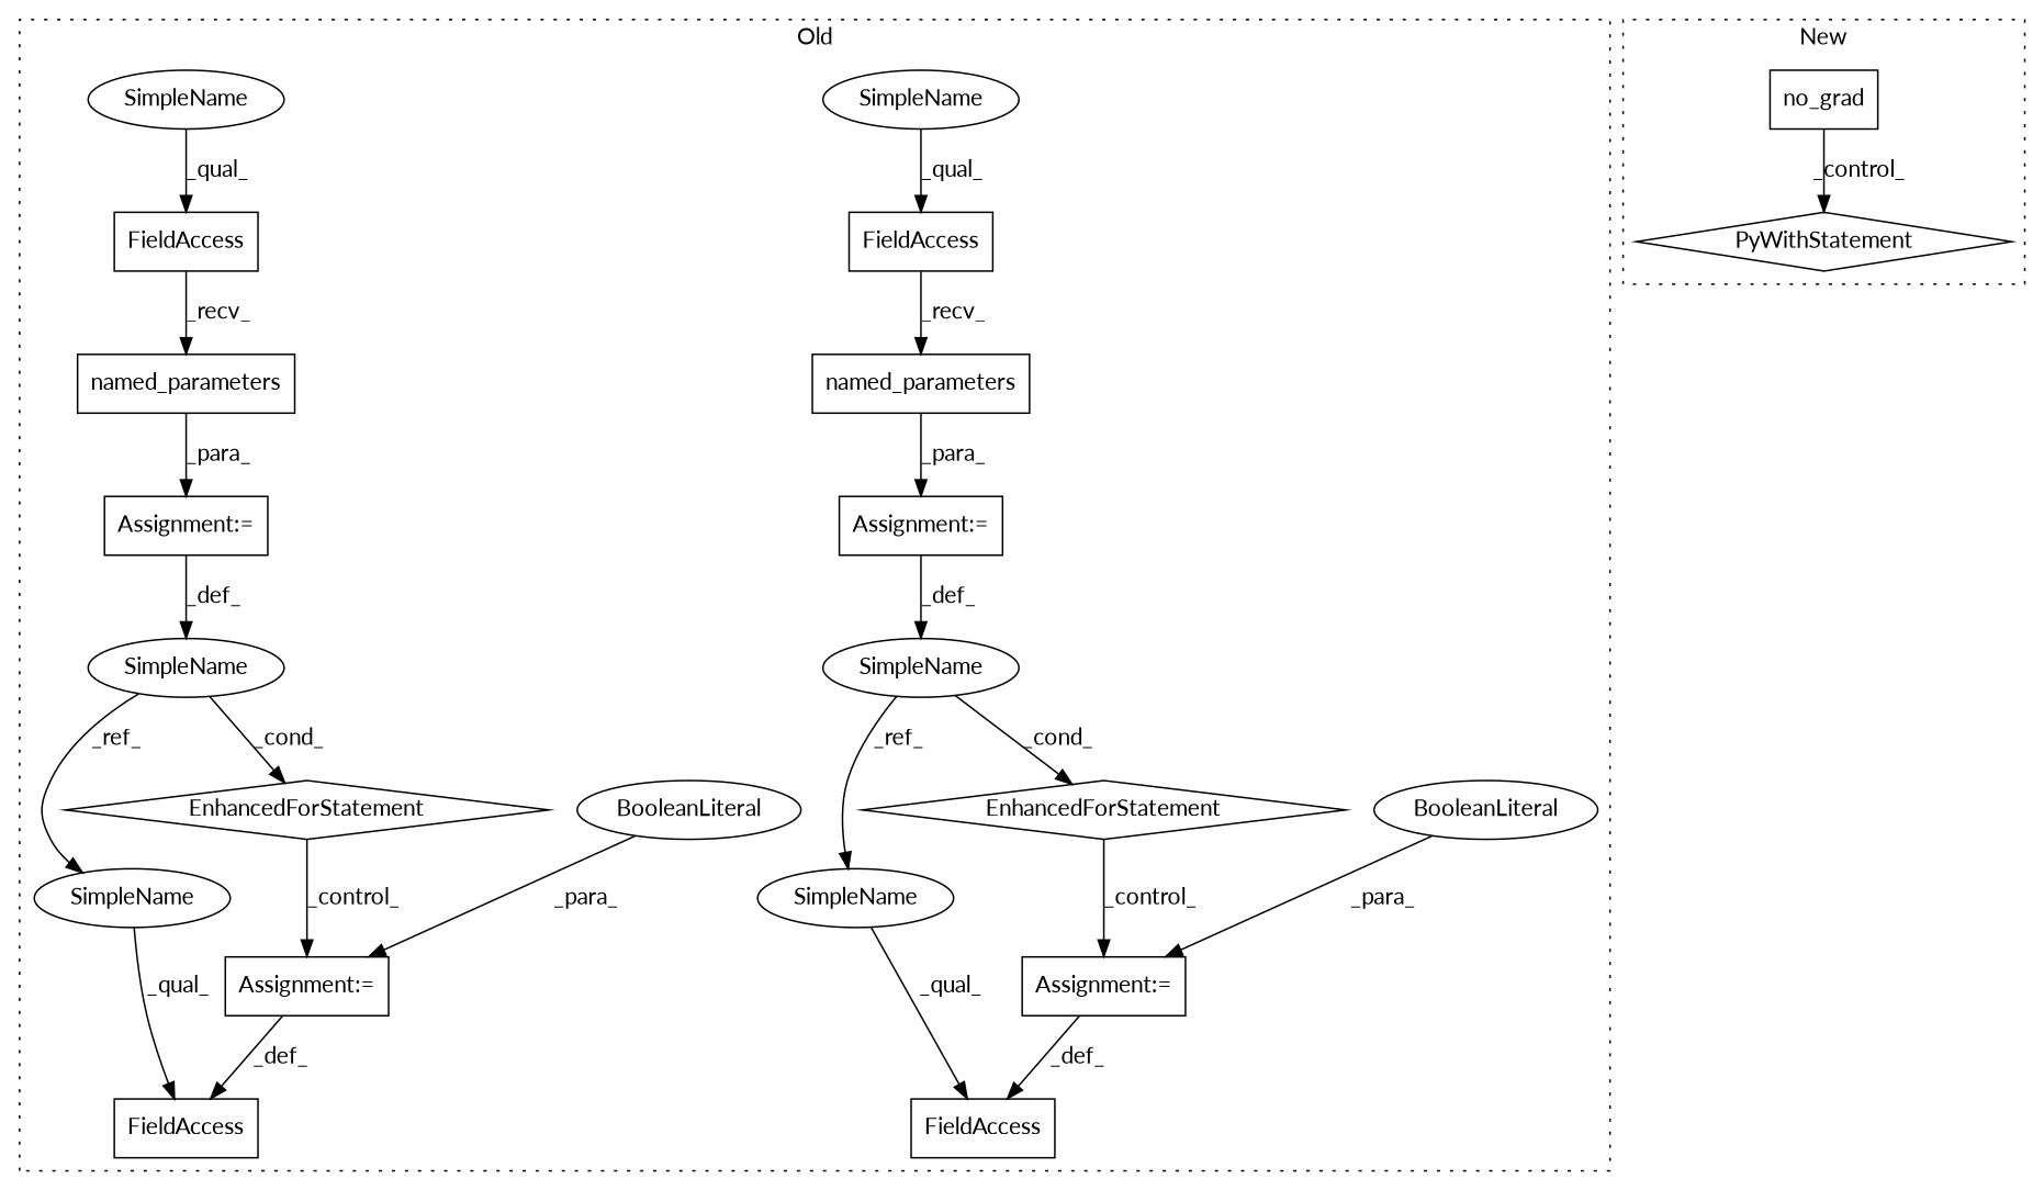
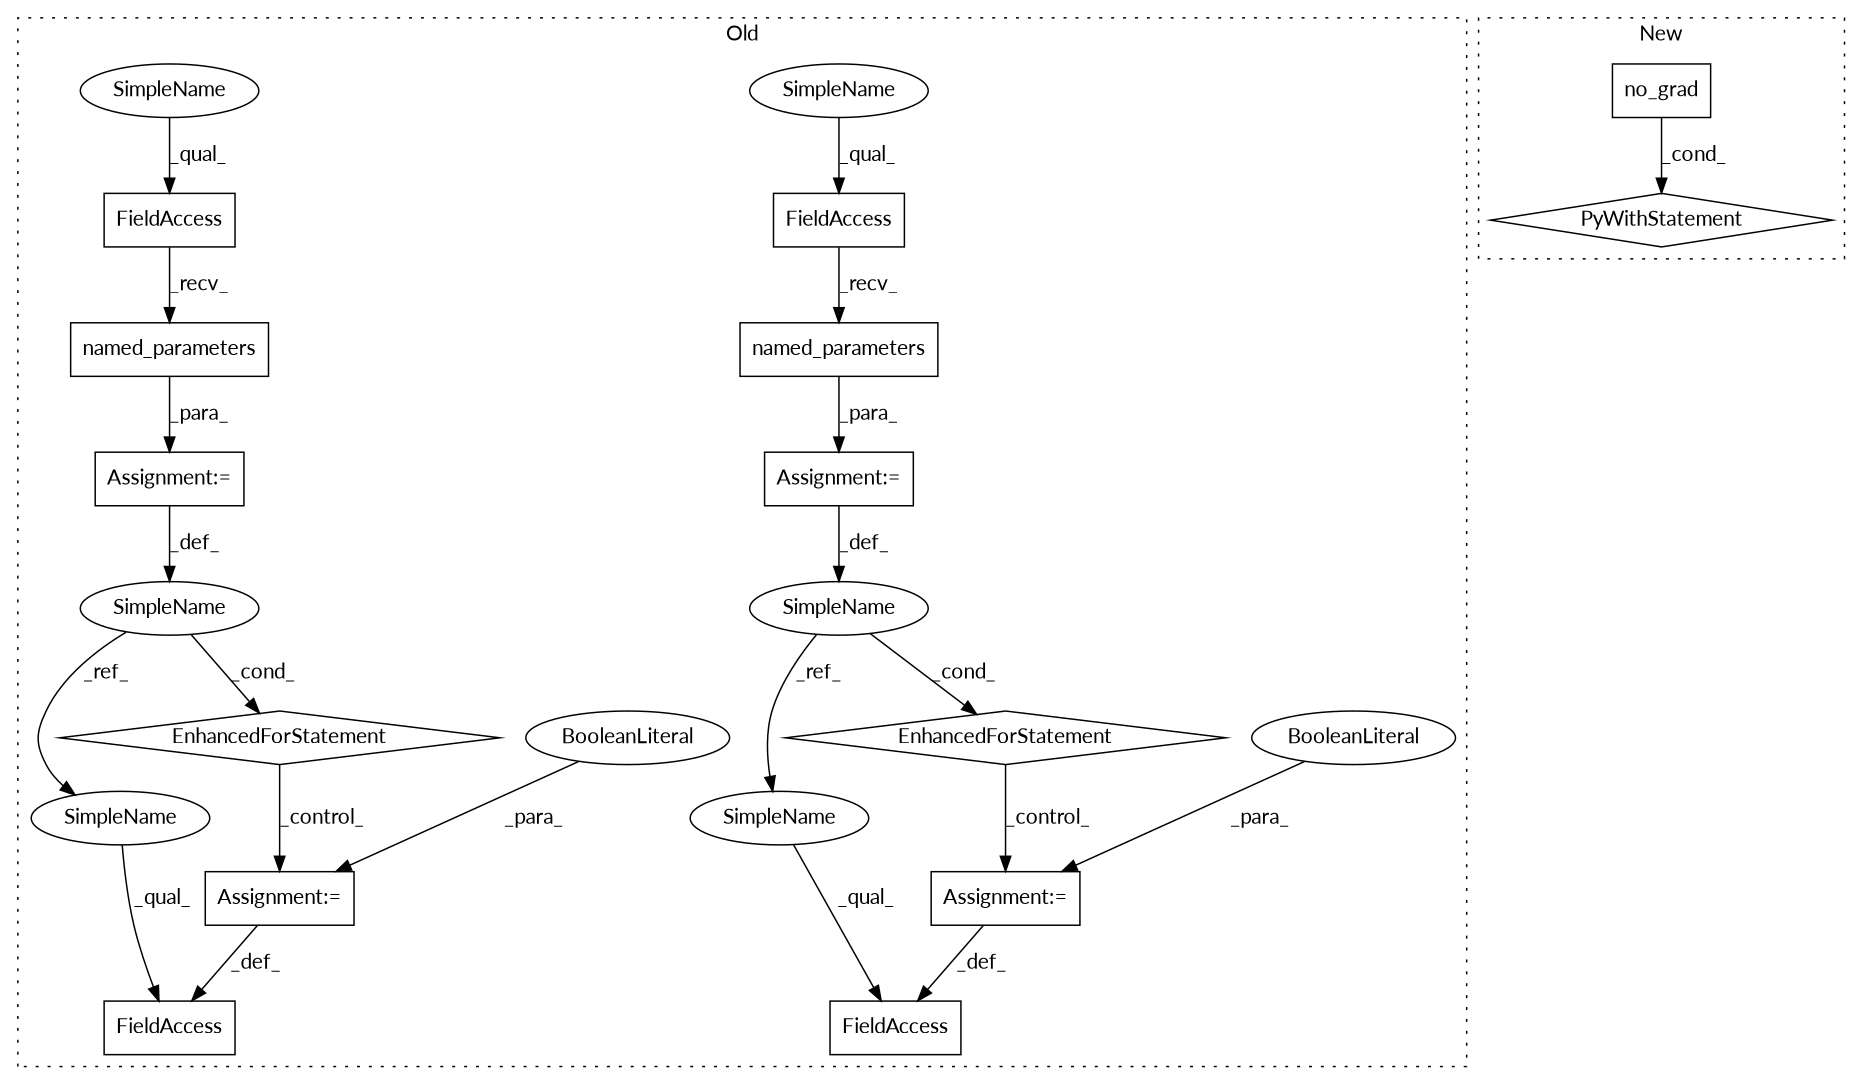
  digraph {
    fontname=Lato
    node [a=42 l=1 s="2614,2713" shape=box fontname=Lato]
    edge [fontname=Lato]
    n1 [a=32 l=18 label=named_parameters s=2695]
    n2 [a=7 l="63,2" label="Assignment:="]
    n3 [a=70 l="63,2" label=EnhancedForStatement shape=diamond]
    n4 [label=SimpleName s=2681 shape=ellipse]
    n5 [a=22 l=15 label=FieldAccess s=2723]
    n6 [a=22 l=9 label=FieldAccess s=2685]
    n7 [a=22 l=9 label=FieldAccess s=2866]
    n8 [a=32 l=18 label=named_parameters s=2876]
    n9 [a=70 l="63,2" label=EnhancedForStatement s="2795,2894" shape=diamond]
    n10 [label=SimpleName s=2862 shape=ellipse]
    n11 [a=22 l=15 label=FieldAccess s=2904]
    n12 [a=7 label="Assignment:=" s=2919]
    n13 [a=9 l=4 label=BooleanLiteral s=2920 shape=ellipse]
    n14 [a=7 l="63,2" label="Assignment:=" s="2795,2894"]
    n15 [a=7 label="Assignment:=" s=2738]
    n16 [a=9 l=5 label=BooleanLiteral s=2739 shape=ellipse]
    n17 [label=SimpleName s=2904 shape=ellipse]
    n18 [l=4 label=SimpleName s=2866 shape=ellipse]
    n19 [l=4 label=SimpleName s=2685 shape=ellipse]
    n20 [label=SimpleName s=2723 shape=ellipse]
    n21 [a=104 l="10,2" label=PyWithStatement s="2618,2643" shape=diamond]
    n22 [a=32 l=9 label=no_grad s=2634]
    subgraph cluster_1 {
      label=Old
      style=dotted
      n1
      n2
      n3
      n4
      n5
      n6
      n7
      n8
      n9
      n10
      n11
      n12
      n13
      n14
      n15
      n16
      n17
      n18
      n19
      n20
    }
    subgraph cluster_2 {
      label=New
      style=dotted
      n21
      n22
    }
    n1 -> n2 [label=_para_]
    n2 -> n4 [label=_def_]
    n3 -> n15 [label=_control_]
    n4 -> n3 [label=_cond_]
    n4 -> n20 [label=_ref_]
    n6 -> n1 [label=_recv_]
    n7 -> n8 [label=_recv_]
    n8 -> n14 [label=_para_]
    n9 -> n12 [label=_control_]
    n10 -> n9 [label=_cond_]
    n10 -> n17 [label=_ref_]
    n12 -> n11 [label=_def_]
    n13 -> n12 [label=_para_]
    n14 -> n10 [label=_def_]
    n15 -> n5 [label=_def_]
    n16 -> n15 [label=_para_]
    n17 -> n11 [label=_qual_]
    n18 -> n7 [label=_qual_]
    n19 -> n6 [label=_qual_]
    n20 -> n5 [label=_qual_]
-   n22 -> n21 [label=_control_]
+   n22 -> n21 [label=_cond_]
  }
